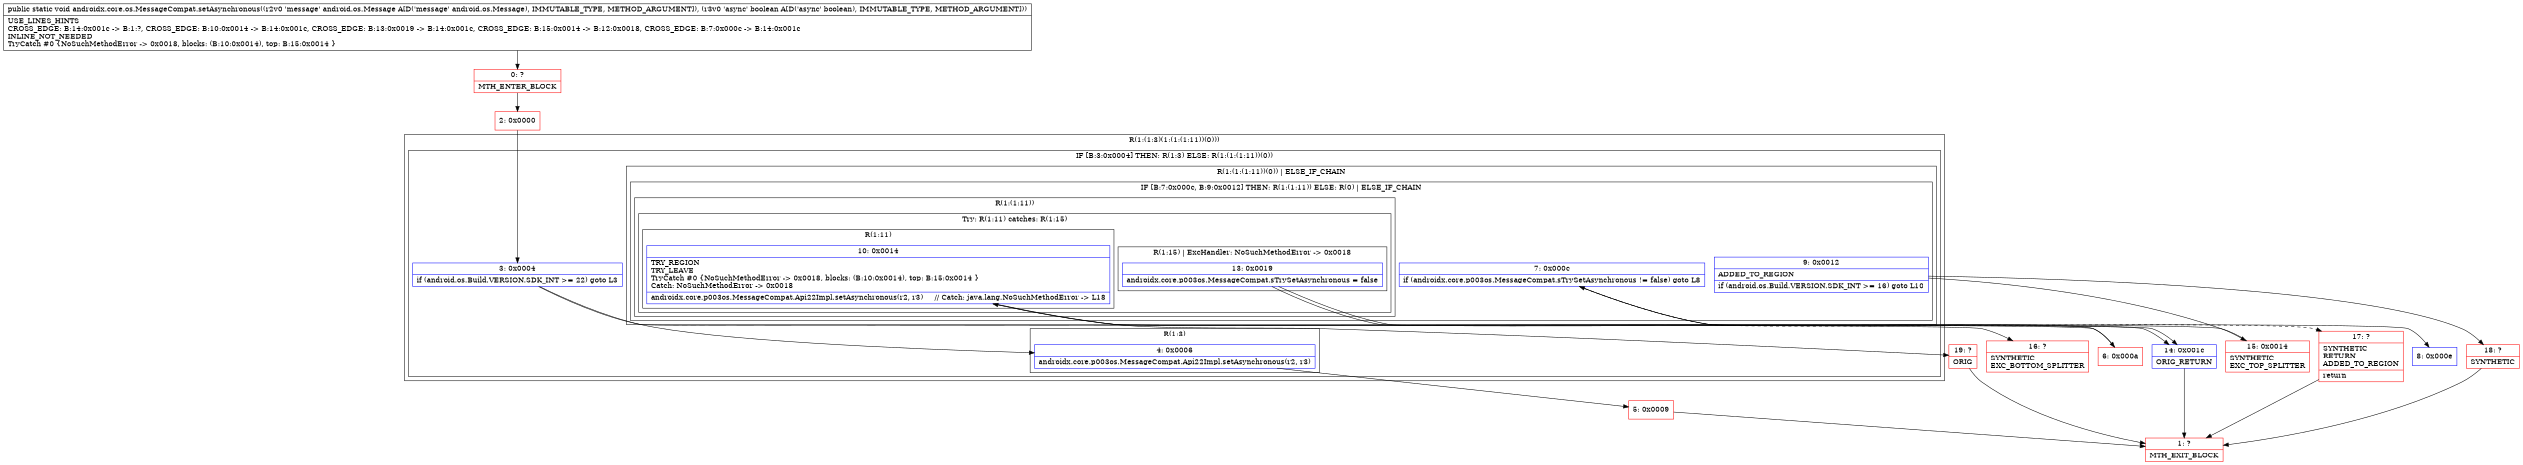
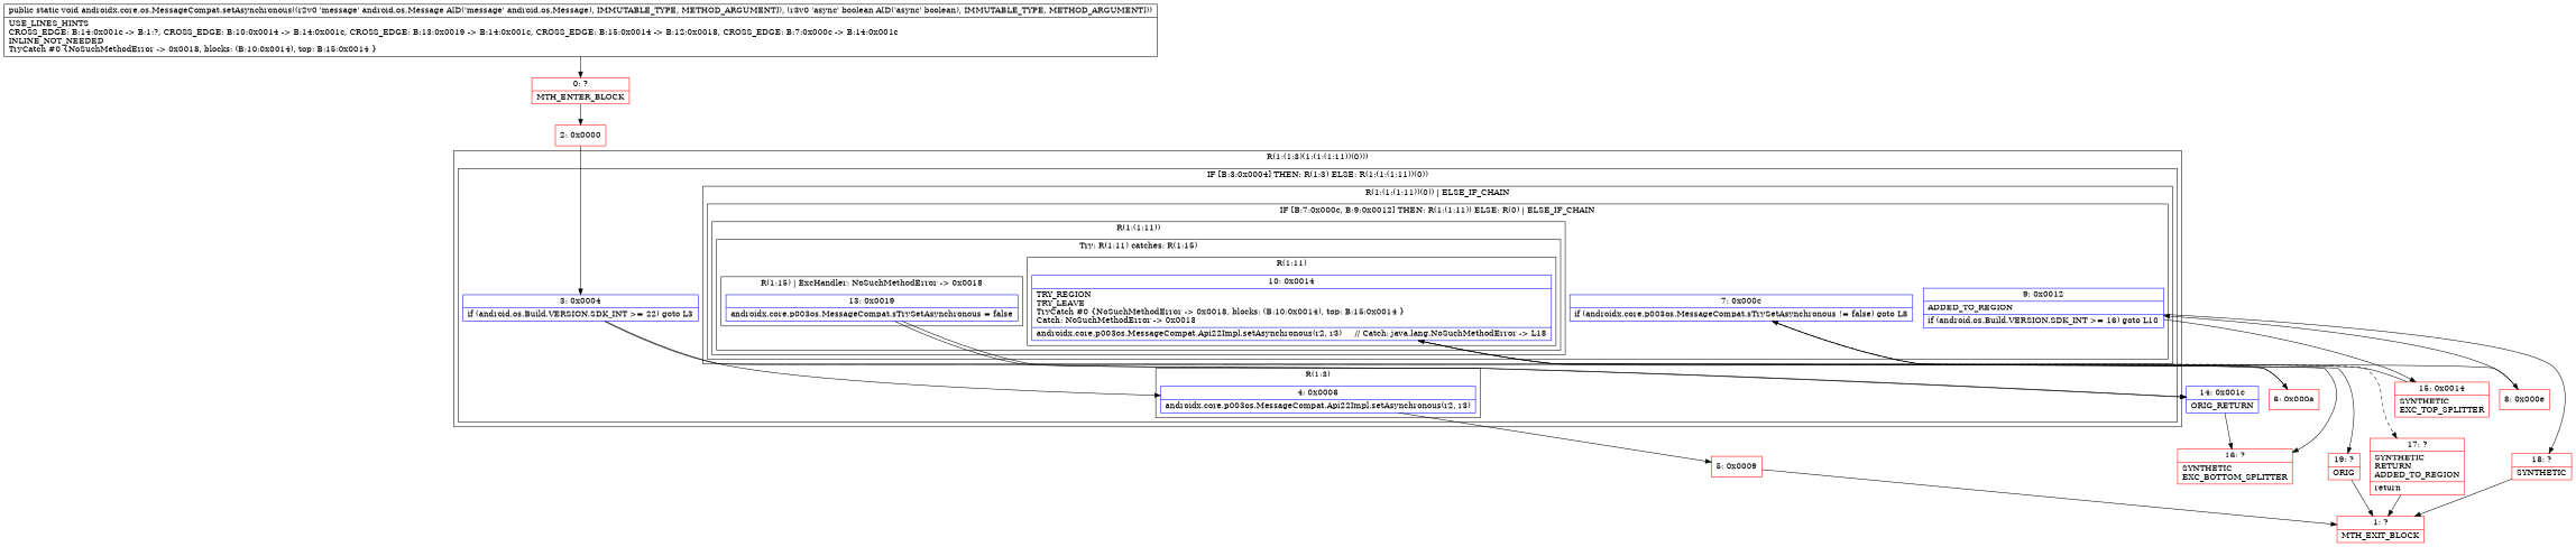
  digraph {
    node [color=red shape=record]
    n1 [color=blue label="{4\:\ 0x0006|androidx.core.p003os.MessageCompat.Api22Impl.setAsynchronous(r2, r3)\l}"]
    n2 [color=blue label="{10\:\ 0x0014|TRY_REGION\lTRY_LEAVE\lTryCatch #0 \{NoSuchMethodError \-\> 0x0018, blocks: (B:10:0x0014), top: B:15:0x0014 \}\lCatch: NoSuchMethodError \-\> 0x0018\l|androidx.core.p003os.MessageCompat.Api22Impl.setAsynchronous(r2, r3)     \/\/ Catch: java.lang.NoSuchMethodError \-\> L18\l}"]
    n3 [color=blue label="{13\:\ 0x0019|androidx.core.p003os.MessageCompat.sTrySetAsynchronous = false\l}"]
    n4 [color=blue label="{7\:\ 0x000c|if (androidx.core.p003os.MessageCompat.sTrySetAsynchronous != false) goto L8\l}"]
    n5 [color=blue label="{9\:\ 0x0012|ADDED_TO_REGION\l|if (android.os.Build.VERSION.SDK_INT \>= 16) goto L10\l}"]
    n6 [color=blue label="{3\:\ 0x0004|if (android.os.Build.VERSION.SDK_INT \>= 22) goto L3\l}"]
    n7 [label="{5\:\ 0x0009}"]
    n8 [label="{16\:\ ?|SYNTHETIC\lEXC_BOTTOM_SPLITTER\l}"]
    n9 [label="{19\:\ ?|ORIG\l}"]
    n10 [color=blue label="{14\:\ 0x001c|ORIG_RETURN\l}"]
-   n11 [color=blue label="{8\:\ 0x000e}"]
+   n11 [label="{8\:\ 0x000e}"]
    n12 [label="{17\:\ ?|SYNTHETIC\lRETURN\lADDED_TO_REGION\l|return\l}"]
    n13 [label="{15\:\ 0x0014|SYNTHETIC\lEXC_TOP_SPLITTER\l}"]
    n14 [label="{18\:\ ?|SYNTHETIC\l}"]
    n15 [label="{6\:\ 0x000a}"]
    n16 [label="{1\:\ ?|MTH_EXIT_BLOCK\l}"]
    n17 [label="{0\:\ ?|MTH_ENTER_BLOCK\l}"]
    n18 [label="{2\:\ 0x0000}"]
    n19 [label="{public static void androidx.core.os.MessageCompat.setAsynchronous((r2v0 'message' android.os.Message A[D('message' android.os.Message), IMMUTABLE_TYPE, METHOD_ARGUMENT]), (r3v0 'async' boolean A[D('async' boolean), IMMUTABLE_TYPE, METHOD_ARGUMENT]))  | USE_LINES_HINTS\lCROSS_EDGE: B:14:0x001c \-\> B:1:?, CROSS_EDGE: B:10:0x0014 \-\> B:14:0x001c, CROSS_EDGE: B:13:0x0019 \-\> B:14:0x001c, CROSS_EDGE: B:15:0x0014 \-\> B:12:0x0018, CROSS_EDGE: B:7:0x000c \-\> B:14:0x001c\lINLINE_NOT_NEEDED\lTryCatch #0 \{NoSuchMethodError \-\> 0x0018, blocks: (B:10:0x0014), top: B:15:0x0014 \}\l}" color=""]
    subgraph cluster_1 {
      label="R(1:(1:3)(1:(1:(1:11))(0)))"
      subgraph cluster_2 {
        label="IF [B:3:0x0004] THEN: R(1:3) ELSE: R(1:(1:(1:11))(0))"
        n6
        subgraph cluster_3 {
          label="R(1:3)"
          n1
        }
        subgraph cluster_4 {
          label="R(1:(1:(1:11))(0)) | ELSE_IF_CHAIN\l"
          subgraph cluster_5 {
            label="IF [B:7:0x000c, B:9:0x0012] THEN: R(1:(1:11)) ELSE: R(0) | ELSE_IF_CHAIN\l"
            n4
            n5
            subgraph cluster_6 {
              label="R(1:(1:11))"
              subgraph cluster_7 {
                label="Try: R(1:11) catches: R(1:15)"
                subgraph cluster_8 {
                  label="R(1:11)"
                  n2
                }
                subgraph cluster_9 {
                  label="R(1:15) | ExcHandler: NoSuchMethodError \-\> 0x0018\l"
                  n3
                }
              }
            }
            subgraph cluster_10 {
              label="R(0)"
            }
          }
        }
      }
    }
    subgraph cluster_11 {
      label="R(1:15) | ExcHandler: NoSuchMethodError \-\> 0x0018\l"
    }
    n1 -> n7
    n2 -> n8
    n2 -> n9
    n3 -> n10
    n3 -> n10
    n4 -> n11
    n4 -> n12 [style=dashed]
    n5 -> n13
    n5 -> n14 [style=solid]
    n6 -> n1
    n6 -> n15 [style=solid]
    n7 -> n16
    n9 -> n16
-   n10 -> n16
+   n10 -> n8
+   n11 -> n5
    n12 -> n16
    n13 -> n2
    n14 -> n16
    n15 -> n4
    n17 -> n18
    n18 -> n6
    n19 -> n17
  }
